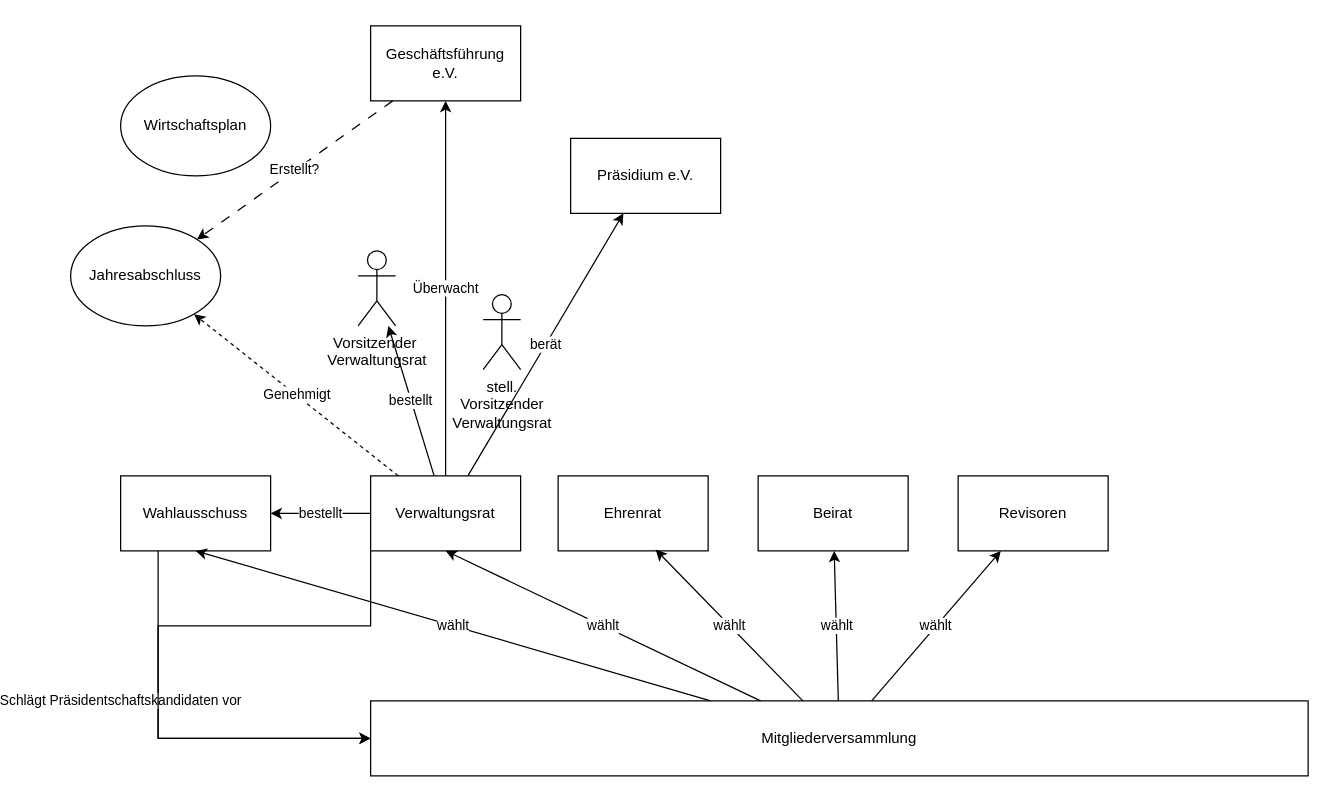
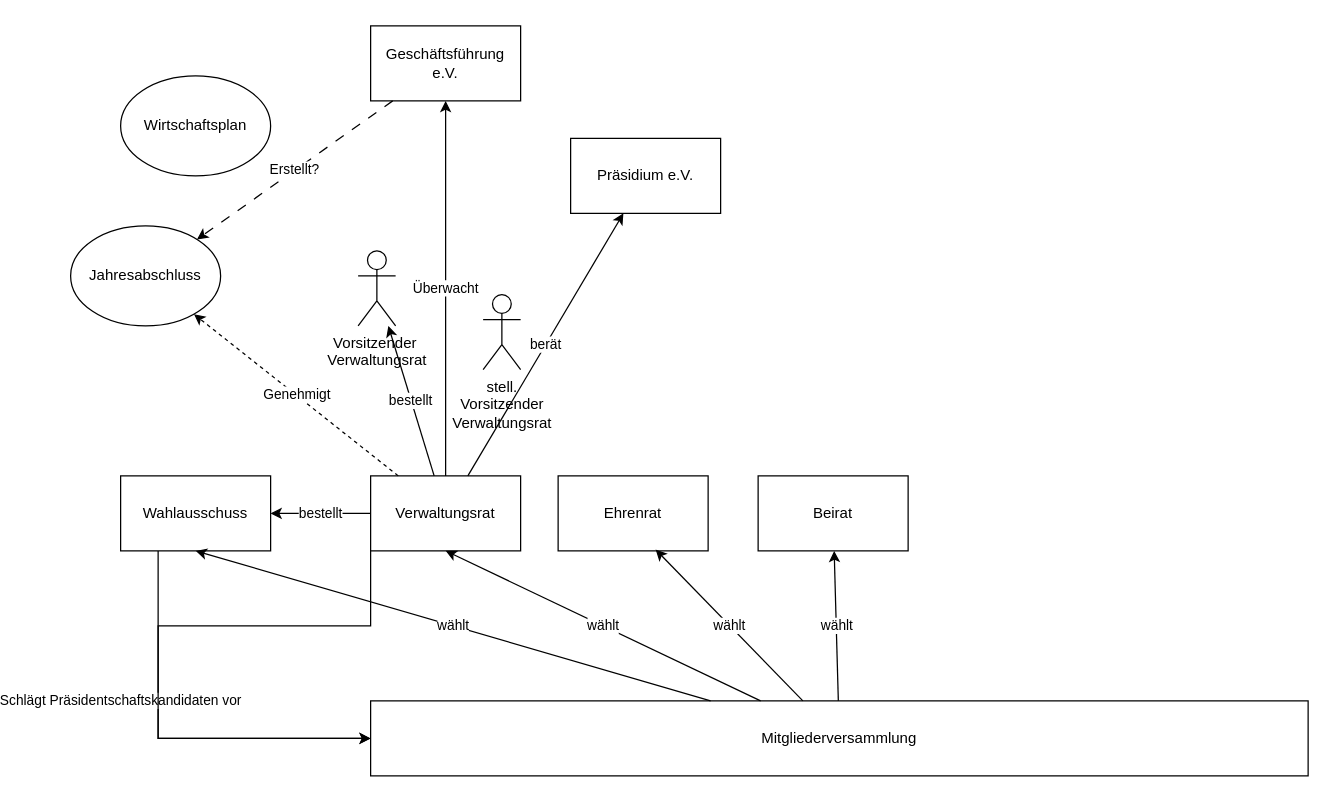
  <mxCell id="0" />
  <mxCell id="1" parent="0" />
  <mxCell id="2" value="Mitgliederversammlung" style="rounded=0;whiteSpace=wrap;html=1;" vertex="1" parent="1"><mxGeometry x="260" y="560" width="750" height="60" as="geometry" /></mxCell>
  <mxCell id="3" value="Verwaltungsrat" style="rounded=0;whiteSpace=wrap;html=1;" vertex="1" parent="1"><mxGeometry x="260" y="380" width="120" height="60" as="geometry" /></mxCell>
  <mxCell id="4" value="Ehrenrat" style="rounded=0;whiteSpace=wrap;html=1;" vertex="1" parent="1"><mxGeometry x="410" y="380" width="120" height="60" as="geometry" /></mxCell>
  <mxCell id="5" value="Beirat" style="rounded=0;whiteSpace=wrap;html=1;" vertex="1" parent="1"><mxGeometry x="570" y="380" width="120" height="60" as="geometry" /></mxCell>
- <mxCell id="6" value="Revisoren" style="rounded=0;whiteSpace=wrap;html=1;" vertex="1" parent="1"><mxGeometry x="730" y="380" width="120" height="60" as="geometry" /></mxCell>
  <mxCell id="7" value="Wahlausschuss" style="rounded=0;whiteSpace=wrap;html=1;" vertex="1" parent="1"><mxGeometry x="60" y="380" width="120" height="60" as="geometry" /></mxCell>
  <mxCell id="8" value="bestellt" style="endArrow=classic;html=1;rounded=0;" edge="1" parent="1" source="3" target="13"><mxGeometry width="50" height="50" relative="1" as="geometry"><mxPoint x="800" y="300" as="sourcePoint" /><mxPoint x="850" y="250" as="targetPoint" /></mxGeometry></mxCell>
  <mxCell id="9" value="wählt" style="endArrow=classic;html=1;rounded=0;entryX=0.65;entryY=0.983;entryDx=0;entryDy=0;entryPerimeter=0;" edge="1" parent="1" source="2" target="4"><mxGeometry width="50" height="50" relative="1" as="geometry"><mxPoint x="533" y="510" as="sourcePoint" /><mxPoint x="316" y="452" as="targetPoint" /></mxGeometry></mxCell>
  <mxCell id="10" value="wählt" style="endArrow=classic;html=1;rounded=0;" edge="1" parent="1" source="2" target="5"><mxGeometry width="50" height="50" relative="1" as="geometry"><mxPoint x="597" y="510" as="sourcePoint" /><mxPoint x="498" y="449" as="targetPoint" /></mxGeometry></mxCell>
- <mxCell id="11" value="wählt" style="endArrow=classic;html=1;rounded=0;" edge="1" parent="1" source="2" target="6"><mxGeometry width="50" height="50" relative="1" as="geometry"><mxPoint x="644" y="510" as="sourcePoint" /><mxPoint x="641" y="450" as="targetPoint" /></mxGeometry></mxCell>
  <mxCell id="12" value="wählt" style="endArrow=classic;html=1;rounded=0;entryX=0.5;entryY=1;entryDx=0;entryDy=0;" edge="1" parent="1" source="2" target="7"><mxGeometry width="50" height="50" relative="1" as="geometry"><mxPoint x="684" y="510" as="sourcePoint" /><mxPoint x="960" y="470" as="targetPoint" /></mxGeometry></mxCell>
  <mxCell id="13" value="Vorsitzender&amp;nbsp;&lt;br&gt;Verwaltungsrat" style="shape=umlActor;verticalLabelPosition=bottom;verticalAlign=top;html=1;outlineConnect=0;" vertex="1" parent="1"><mxGeometry x="250" y="200" width="30" height="60" as="geometry" /></mxCell>
  <mxCell id="14" value="stell. &lt;br&gt;Vorsitzender&lt;br&gt;Verwaltungsrat" style="shape=umlActor;verticalLabelPosition=bottom;verticalAlign=top;html=1;outlineConnect=0;" vertex="1" parent="1"><mxGeometry x="350" y="235" width="30" height="60" as="geometry" /></mxCell>
  <mxCell id="15" value="bestellt" style="endArrow=classic;html=1;rounded=0;" edge="1" parent="1" source="3" target="7"><mxGeometry width="50" height="50" relative="1" as="geometry"><mxPoint x="321" y="390" as="sourcePoint" /><mxPoint x="284" y="270" as="targetPoint" /></mxGeometry></mxCell>
  <mxCell id="16" value="wählt" style="endArrow=classic;html=1;rounded=0;entryX=0.5;entryY=1;entryDx=0;entryDy=0;" edge="1" parent="1" source="2" target="3"><mxGeometry width="50" height="50" relative="1" as="geometry"><mxPoint x="597" y="510" as="sourcePoint" /><mxPoint x="498" y="449" as="targetPoint" /></mxGeometry></mxCell>
  <mxCell id="17" value="Geschäftsführung e.V." style="rounded=0;whiteSpace=wrap;html=1;" vertex="1" parent="1"><mxGeometry x="260" y="20" width="120" height="60" as="geometry" /></mxCell>
  <mxCell id="18" value="Überwacht" style="endArrow=classic;html=1;rounded=0;entryX=0.5;entryY=1;entryDx=0;entryDy=0;" edge="1" parent="1" source="3" target="17"><mxGeometry width="50" height="50" relative="1" as="geometry"><mxPoint x="570" y="350" as="sourcePoint" /><mxPoint x="620" y="300" as="targetPoint" /></mxGeometry></mxCell>
  <mxCell id="19" value="Jahresabschluss" style="ellipse;whiteSpace=wrap;html=1;" vertex="1" parent="1"><mxGeometry x="20" y="180" width="120" height="80" as="geometry" /></mxCell>
  <mxCell id="20" value="Genehmigt" style="endArrow=classic;html=1;rounded=0;dashed=1;" edge="1" parent="1" source="3" target="19"><mxGeometry width="50" height="50" relative="1" as="geometry"><mxPoint x="330" y="390" as="sourcePoint" /><mxPoint x="330" y="90" as="targetPoint" /></mxGeometry></mxCell>
  <mxCell id="21" value="Erstellt?" style="endArrow=classic;html=1;rounded=0;dashed=1;dashPattern=8 8;" edge="1" parent="1" source="17" target="19"><mxGeometry width="50" height="50" relative="1" as="geometry"><mxPoint x="570" y="350" as="sourcePoint" /><mxPoint x="620" y="300" as="targetPoint" /></mxGeometry></mxCell>
  <mxCell id="22" value="Präsidium e.V." style="rounded=0;whiteSpace=wrap;html=1;" vertex="1" parent="1"><mxGeometry x="420" y="110" width="120" height="60" as="geometry" /></mxCell>
  <mxCell id="23" value="berät" style="endArrow=classic;html=1;rounded=0;" edge="1" parent="1" source="3" target="22"><mxGeometry width="50" height="50" relative="1" as="geometry"><mxPoint x="330" y="390" as="sourcePoint" /><mxPoint x="330" y="90" as="targetPoint" /></mxGeometry></mxCell>
  <mxCell id="24" value="Wirtschaftsplan" style="ellipse;whiteSpace=wrap;html=1;" vertex="1" parent="1"><mxGeometry x="60" y="60" width="120" height="80" as="geometry" /></mxCell>
  <mxCell id="25" value="Schlägt Präsidentschaftskandidaten vor" style="endArrow=classic;html=1;rounded=0;exitX=0.25;exitY=1;exitDx=0;exitDy=0;entryX=0;entryY=0.5;entryDx=0;entryDy=0;edgeStyle=orthogonalEdgeStyle;" edge="1" parent="1" source="7" target="2"><mxGeometry x="-0.25" y="-30" width="50" height="50" relative="1" as="geometry"><mxPoint x="570" y="340" as="sourcePoint" /><mxPoint x="620" y="290" as="targetPoint" /><mxPoint as="offset" /></mxGeometry></mxCell>
  <mxCell id="26" value="" style="endArrow=classic;html=1;rounded=0;exitX=0;exitY=1;exitDx=0;exitDy=0;entryX=0;entryY=0.5;entryDx=0;entryDy=0;edgeStyle=orthogonalEdgeStyle;" edge="1" parent="1" source="3" target="2"><mxGeometry width="50" height="50" relative="1" as="geometry"><mxPoint x="570" y="340" as="sourcePoint" /><mxPoint x="620" y="290" as="targetPoint" /><Array as="points"><mxPoint x="260" y="500" /><mxPoint x="90" y="500" /><mxPoint x="90" y="590" /></Array></mxGeometry></mxCell>
